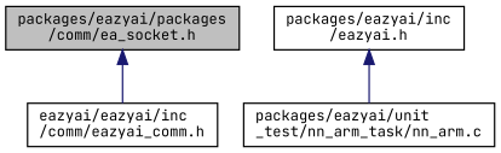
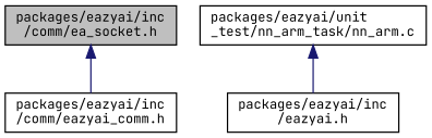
  digraph {
    fontname="JetBrains Mono"
    node [color=black fontname="JetBrains Mono" fontsize=10 shape=record]
    edge [color=midnightblue dir=back fontname="JetBrains Mono" fontsize=10 labelfontname=Helvetica labelfontsize=10 style=solid]
-   n1 [fillcolor=grey75 fontcolor=black height=0.2 label="packages/eazyai/packages\l/comm/ea_socket.h" style=filled width=0.4]
-   n2 [height=0.2 label="eazyai/eazyai/inc\l/comm/eazyai_comm.h" width=0.4]
+   n1 [fillcolor=grey75 fontcolor=black height=0.2 label="packages/eazyai/inc\l/comm/ea_socket.h" style=filled width=0.4]
+   n2 [height=0.2 label="packages/eazyai/inc\l/comm/eazyai_comm.h" width=0.4]
    n3 [height=0.2 label="packages/eazyai/inc\l/eazyai.h" width=0.4]
    n4 [height=0.2 label="packages/eazyai/unit\l_test/nn_arm_task/nn_arm.c" width=0.4]
    n1 -> n2
-   n3 -> n4
+   n4 -> n3
  }
